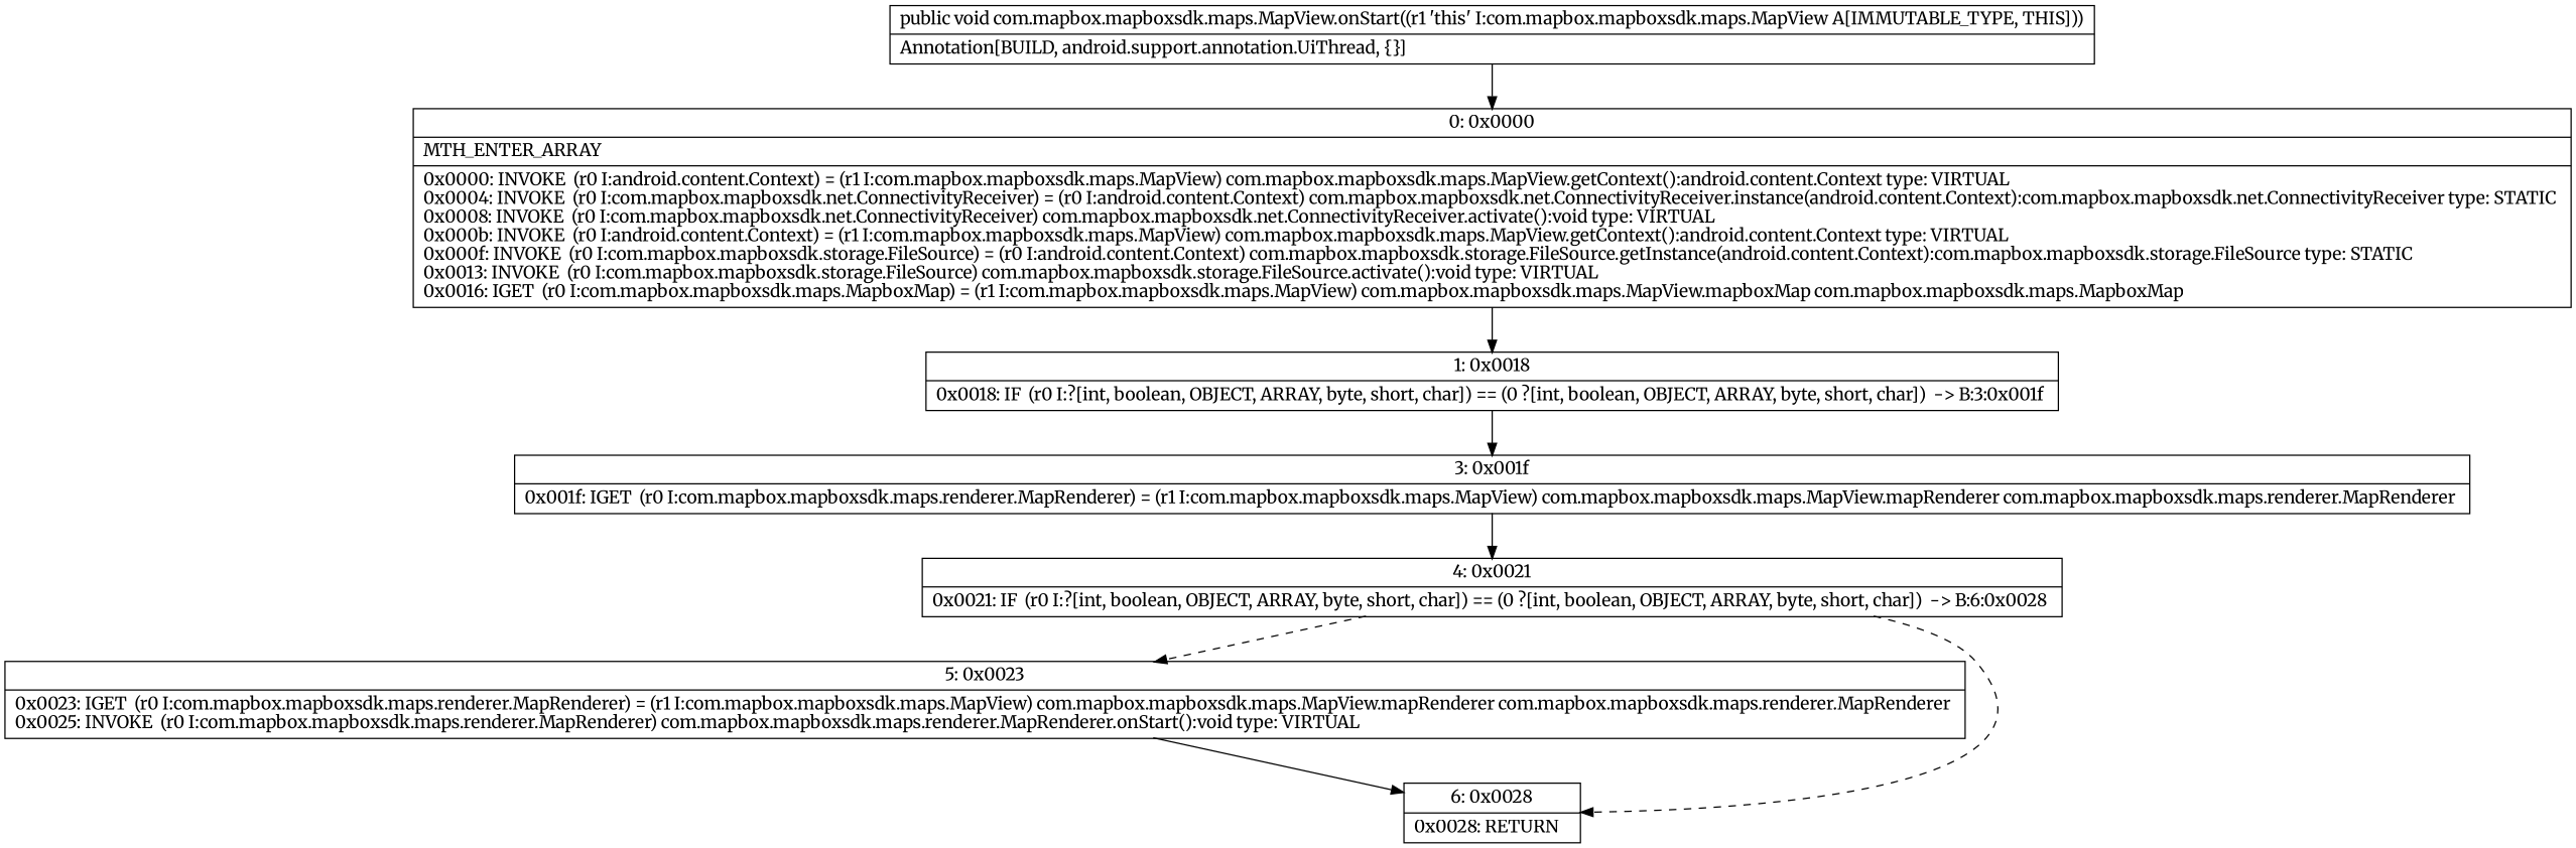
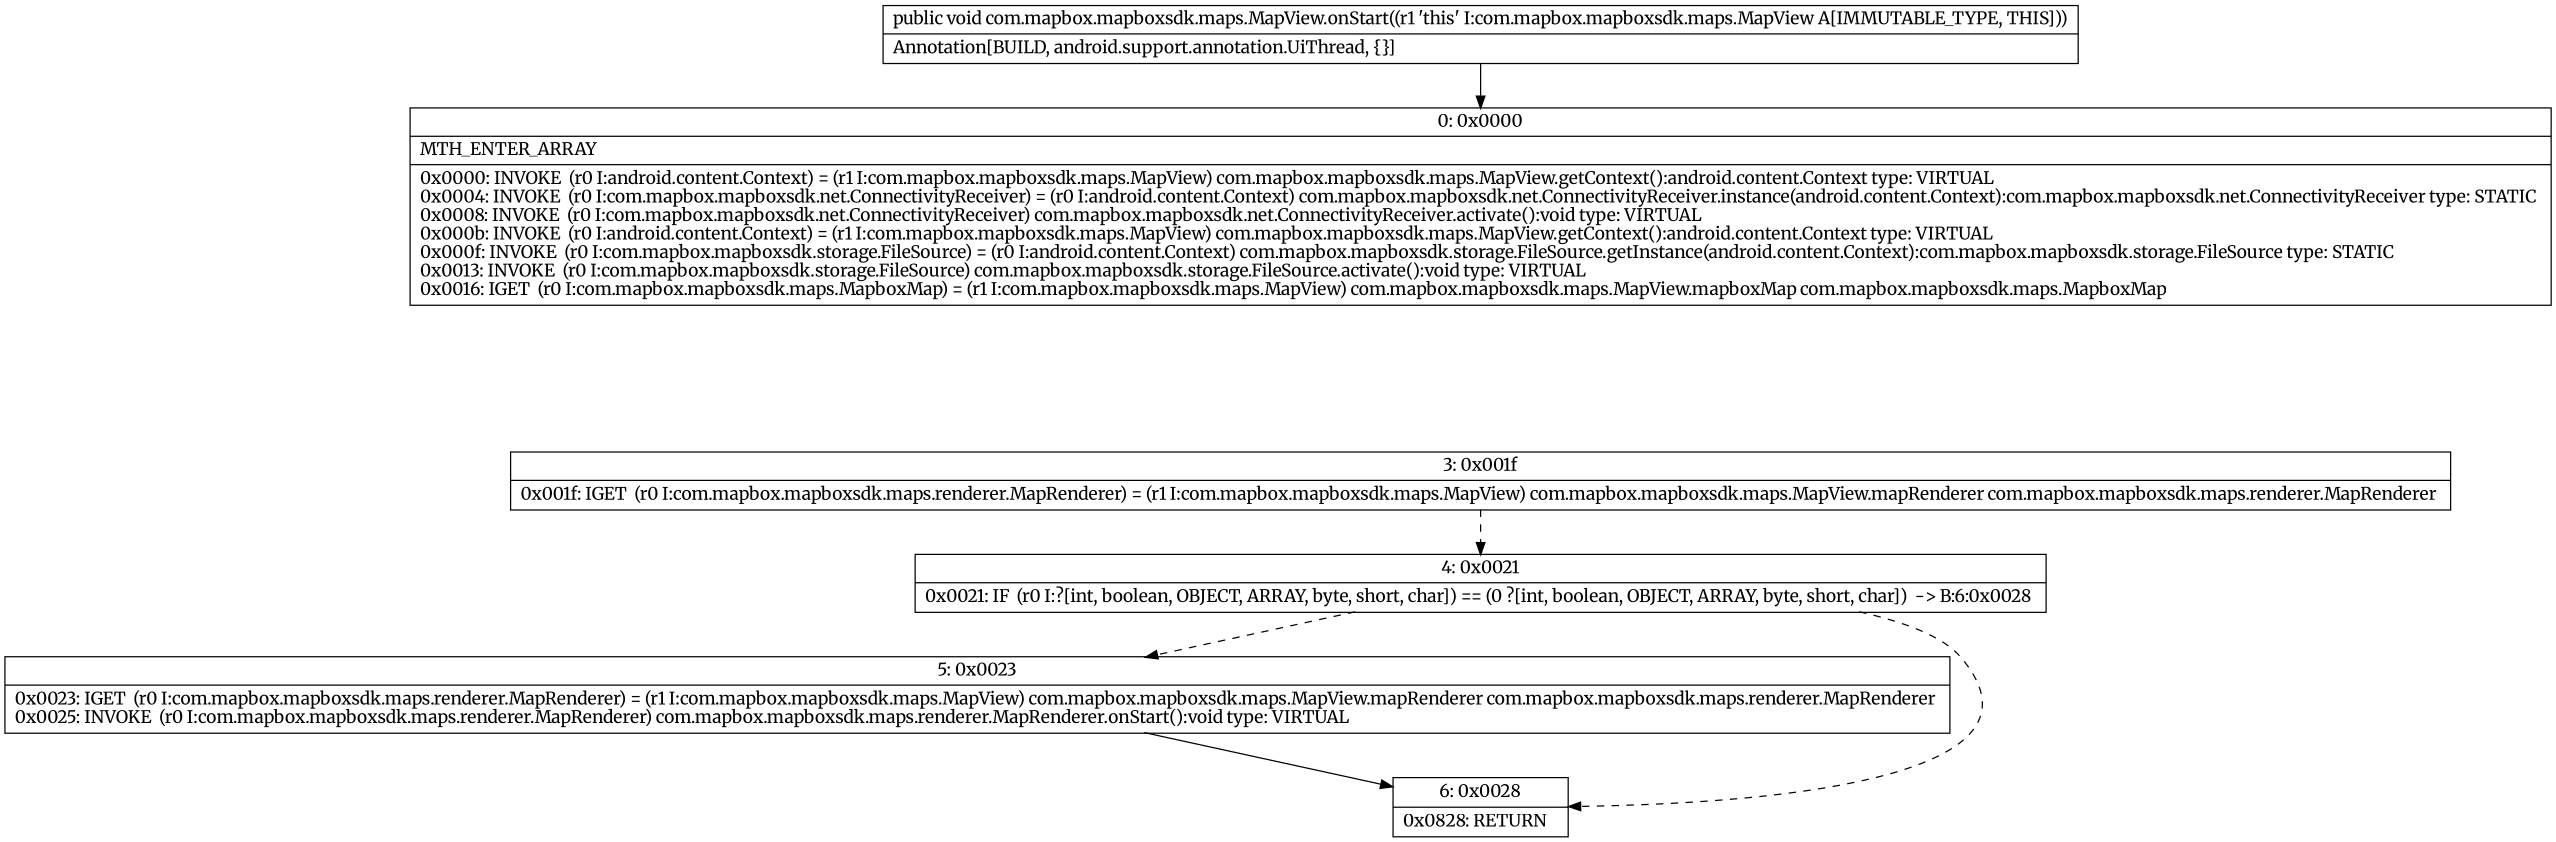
  digraph {
    fontname=Merriweather
    node [fontname=Merriweather shape=record]
    edge [fontname=Merriweather]
    n1 [label="{0\:\ 0x0000|MTH_ENTER_ARRAY\l|0x0000: INVOKE  (r0 I:android.content.Context) = (r1 I:com.mapbox.mapboxsdk.maps.MapView) com.mapbox.mapboxsdk.maps.MapView.getContext():android.content.Context type: VIRTUAL \l0x0004: INVOKE  (r0 I:com.mapbox.mapboxsdk.net.ConnectivityReceiver) = (r0 I:android.content.Context) com.mapbox.mapboxsdk.net.ConnectivityReceiver.instance(android.content.Context):com.mapbox.mapboxsdk.net.ConnectivityReceiver type: STATIC \l0x0008: INVOKE  (r0 I:com.mapbox.mapboxsdk.net.ConnectivityReceiver) com.mapbox.mapboxsdk.net.ConnectivityReceiver.activate():void type: VIRTUAL \l0x000b: INVOKE  (r0 I:android.content.Context) = (r1 I:com.mapbox.mapboxsdk.maps.MapView) com.mapbox.mapboxsdk.maps.MapView.getContext():android.content.Context type: VIRTUAL \l0x000f: INVOKE  (r0 I:com.mapbox.mapboxsdk.storage.FileSource) = (r0 I:android.content.Context) com.mapbox.mapboxsdk.storage.FileSource.getInstance(android.content.Context):com.mapbox.mapboxsdk.storage.FileSource type: STATIC \l0x0013: INVOKE  (r0 I:com.mapbox.mapboxsdk.storage.FileSource) com.mapbox.mapboxsdk.storage.FileSource.activate():void type: VIRTUAL \l0x0016: IGET  (r0 I:com.mapbox.mapboxsdk.maps.MapboxMap) = (r1 I:com.mapbox.mapboxsdk.maps.MapView) com.mapbox.mapboxsdk.maps.MapView.mapboxMap com.mapbox.mapboxsdk.maps.MapboxMap \l}"]
-   n2 [label="{1\:\ 0x0018|0x0018: IF  (r0 I:?[int, boolean, OBJECT, ARRAY, byte, short, char]) == (0 ?[int, boolean, OBJECT, ARRAY, byte, short, char])  \-\> B:3:0x001f \l}"]
    n3 [label="{3\:\ 0x001f|0x001f: IGET  (r0 I:com.mapbox.mapboxsdk.maps.renderer.MapRenderer) = (r1 I:com.mapbox.mapboxsdk.maps.MapView) com.mapbox.mapboxsdk.maps.MapView.mapRenderer com.mapbox.mapboxsdk.maps.renderer.MapRenderer \l}"]
    n4 [label="{4\:\ 0x0021|0x0021: IF  (r0 I:?[int, boolean, OBJECT, ARRAY, byte, short, char]) == (0 ?[int, boolean, OBJECT, ARRAY, byte, short, char])  \-\> B:6:0x0028 \l}"]
    n5 [label="{5\:\ 0x0023|0x0023: IGET  (r0 I:com.mapbox.mapboxsdk.maps.renderer.MapRenderer) = (r1 I:com.mapbox.mapboxsdk.maps.MapView) com.mapbox.mapboxsdk.maps.MapView.mapRenderer com.mapbox.mapboxsdk.maps.renderer.MapRenderer \l0x0025: INVOKE  (r0 I:com.mapbox.mapboxsdk.maps.renderer.MapRenderer) com.mapbox.mapboxsdk.maps.renderer.MapRenderer.onStart():void type: VIRTUAL \l}"]
-   n6 [label="{6\:\ 0x0028|0x0028: RETURN   \l}"]
+   n6 [label="{6\:\ 0x0028|0x0828: RETURN   \l}"]
    n7 [label="{public void com.mapbox.mapboxsdk.maps.MapView.onStart((r1 'this' I:com.mapbox.mapboxsdk.maps.MapView A[IMMUTABLE_TYPE, THIS]))  | Annotation[BUILD, android.support.annotation.UiThread, \{\}]\l}"]
-   n1 -> n2
-   n2 -> n3
-   n3 -> n4
+   n3 -> n4 [style=dashed]
    n4 -> n5 [style=dashed]
    n4 -> n6 [style=dashed]
    n5 -> n6
    n7 -> n1
  }
